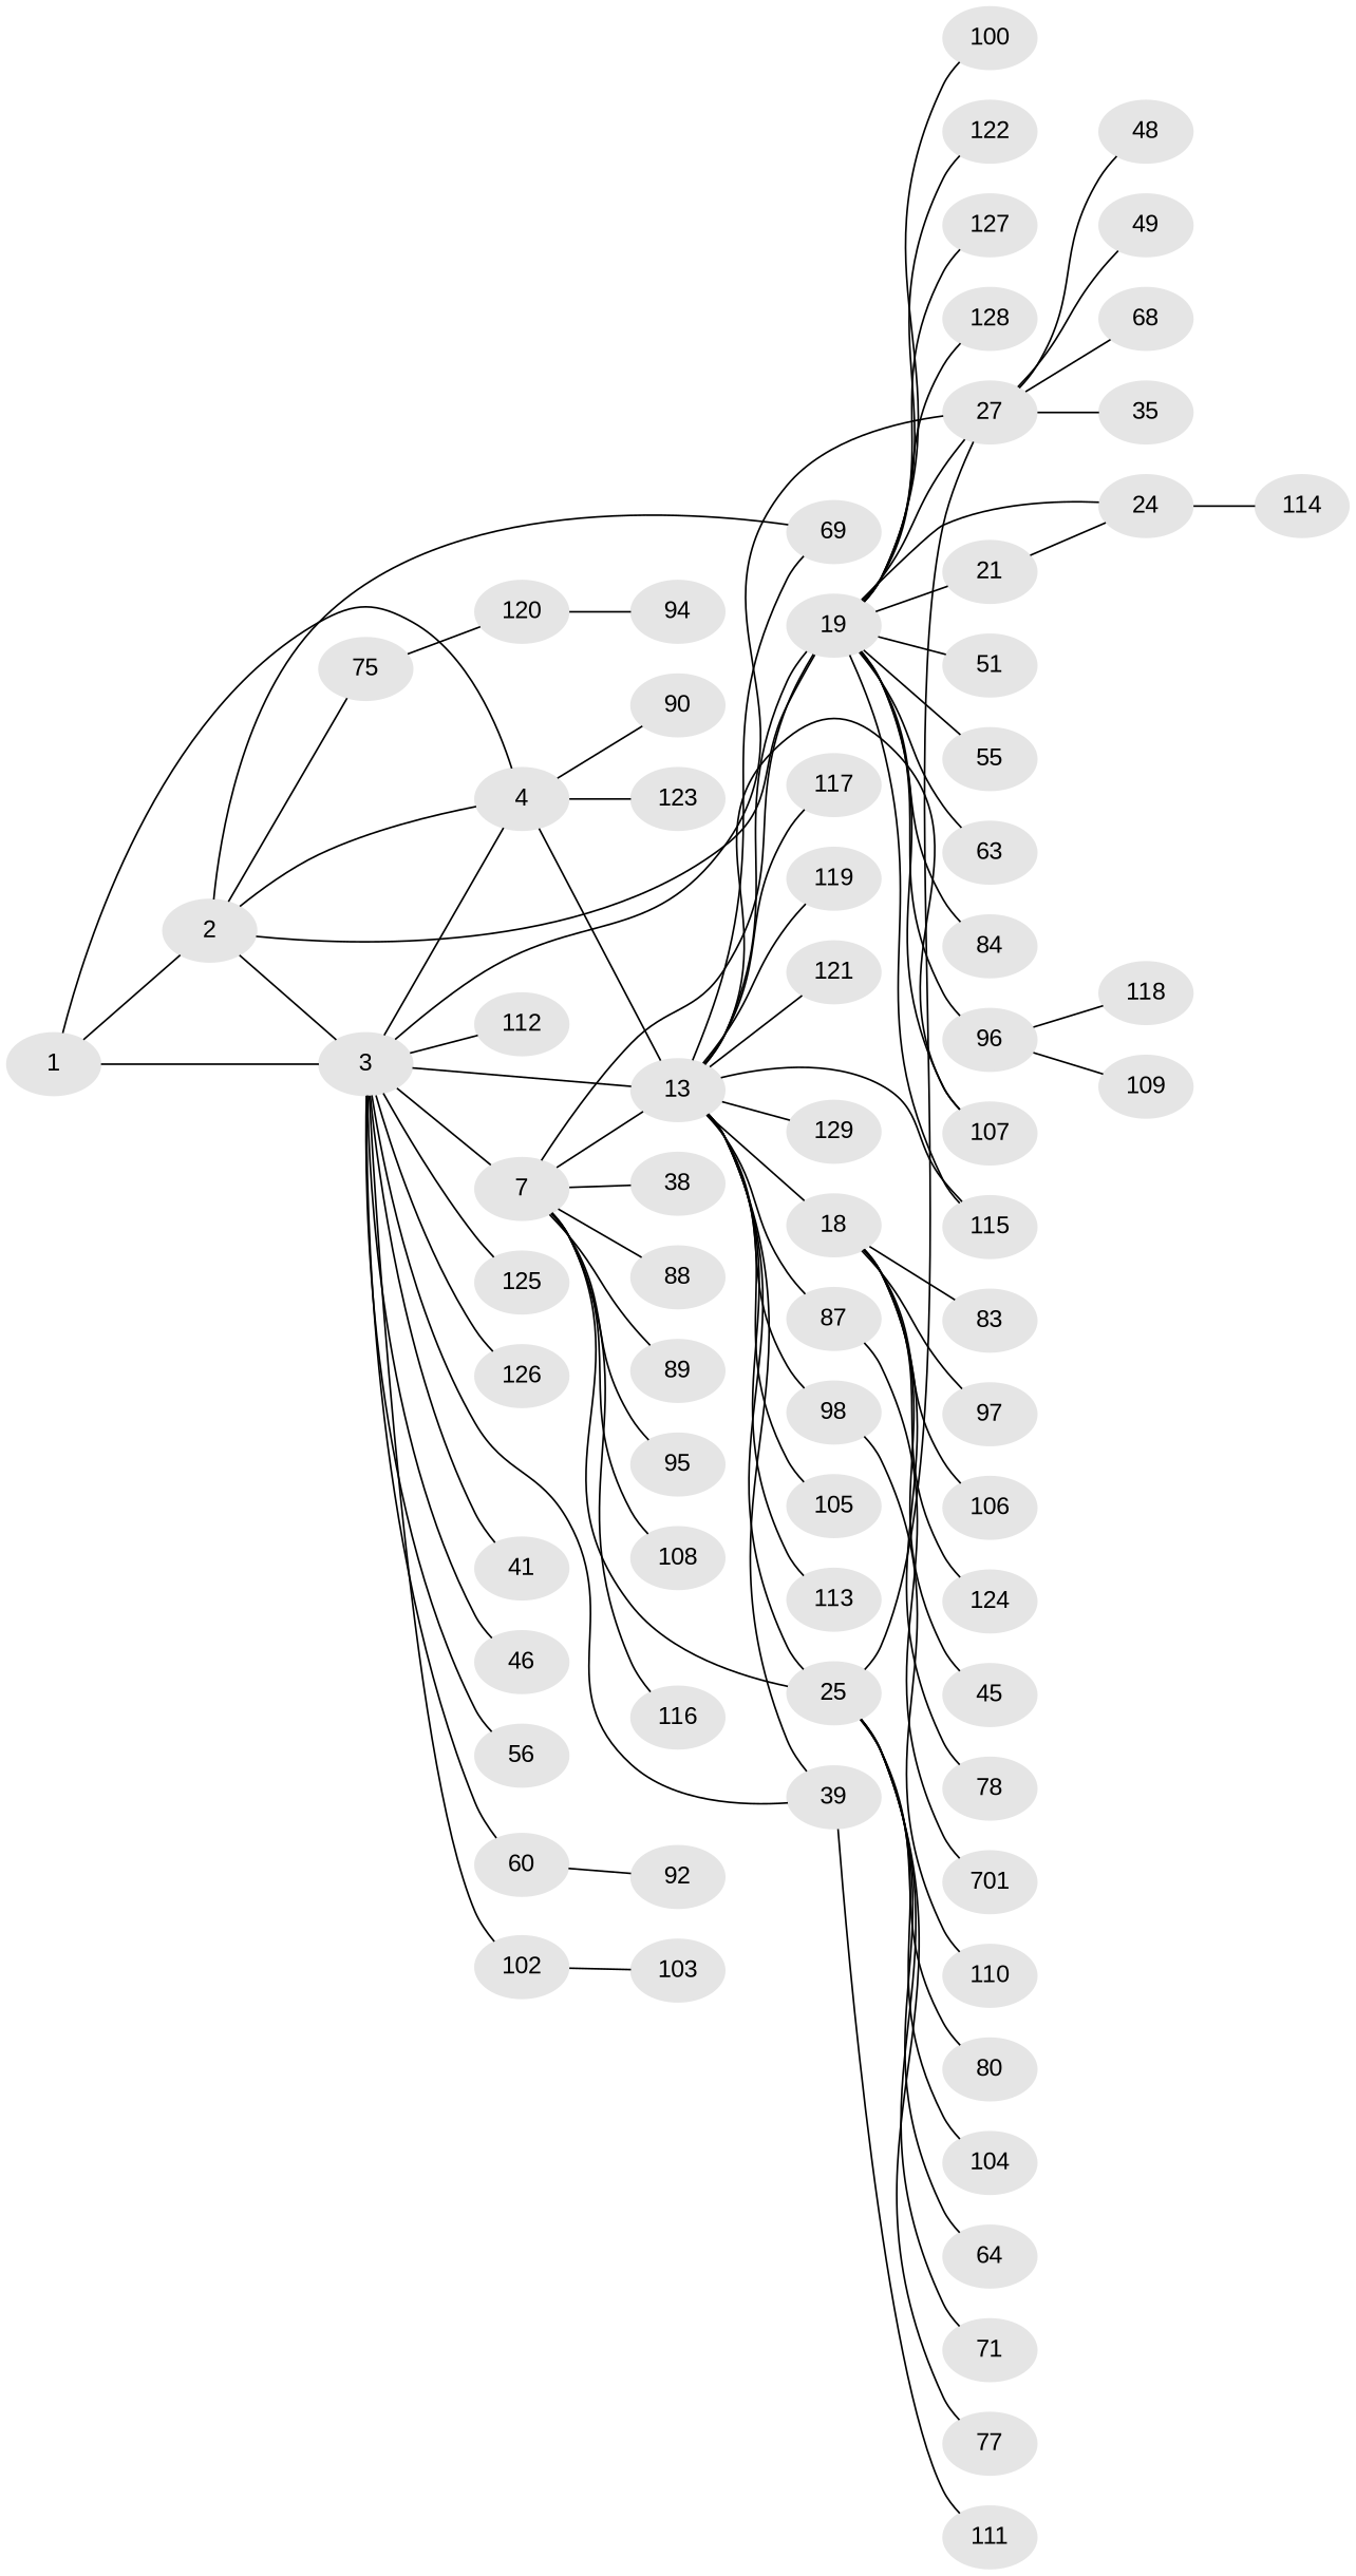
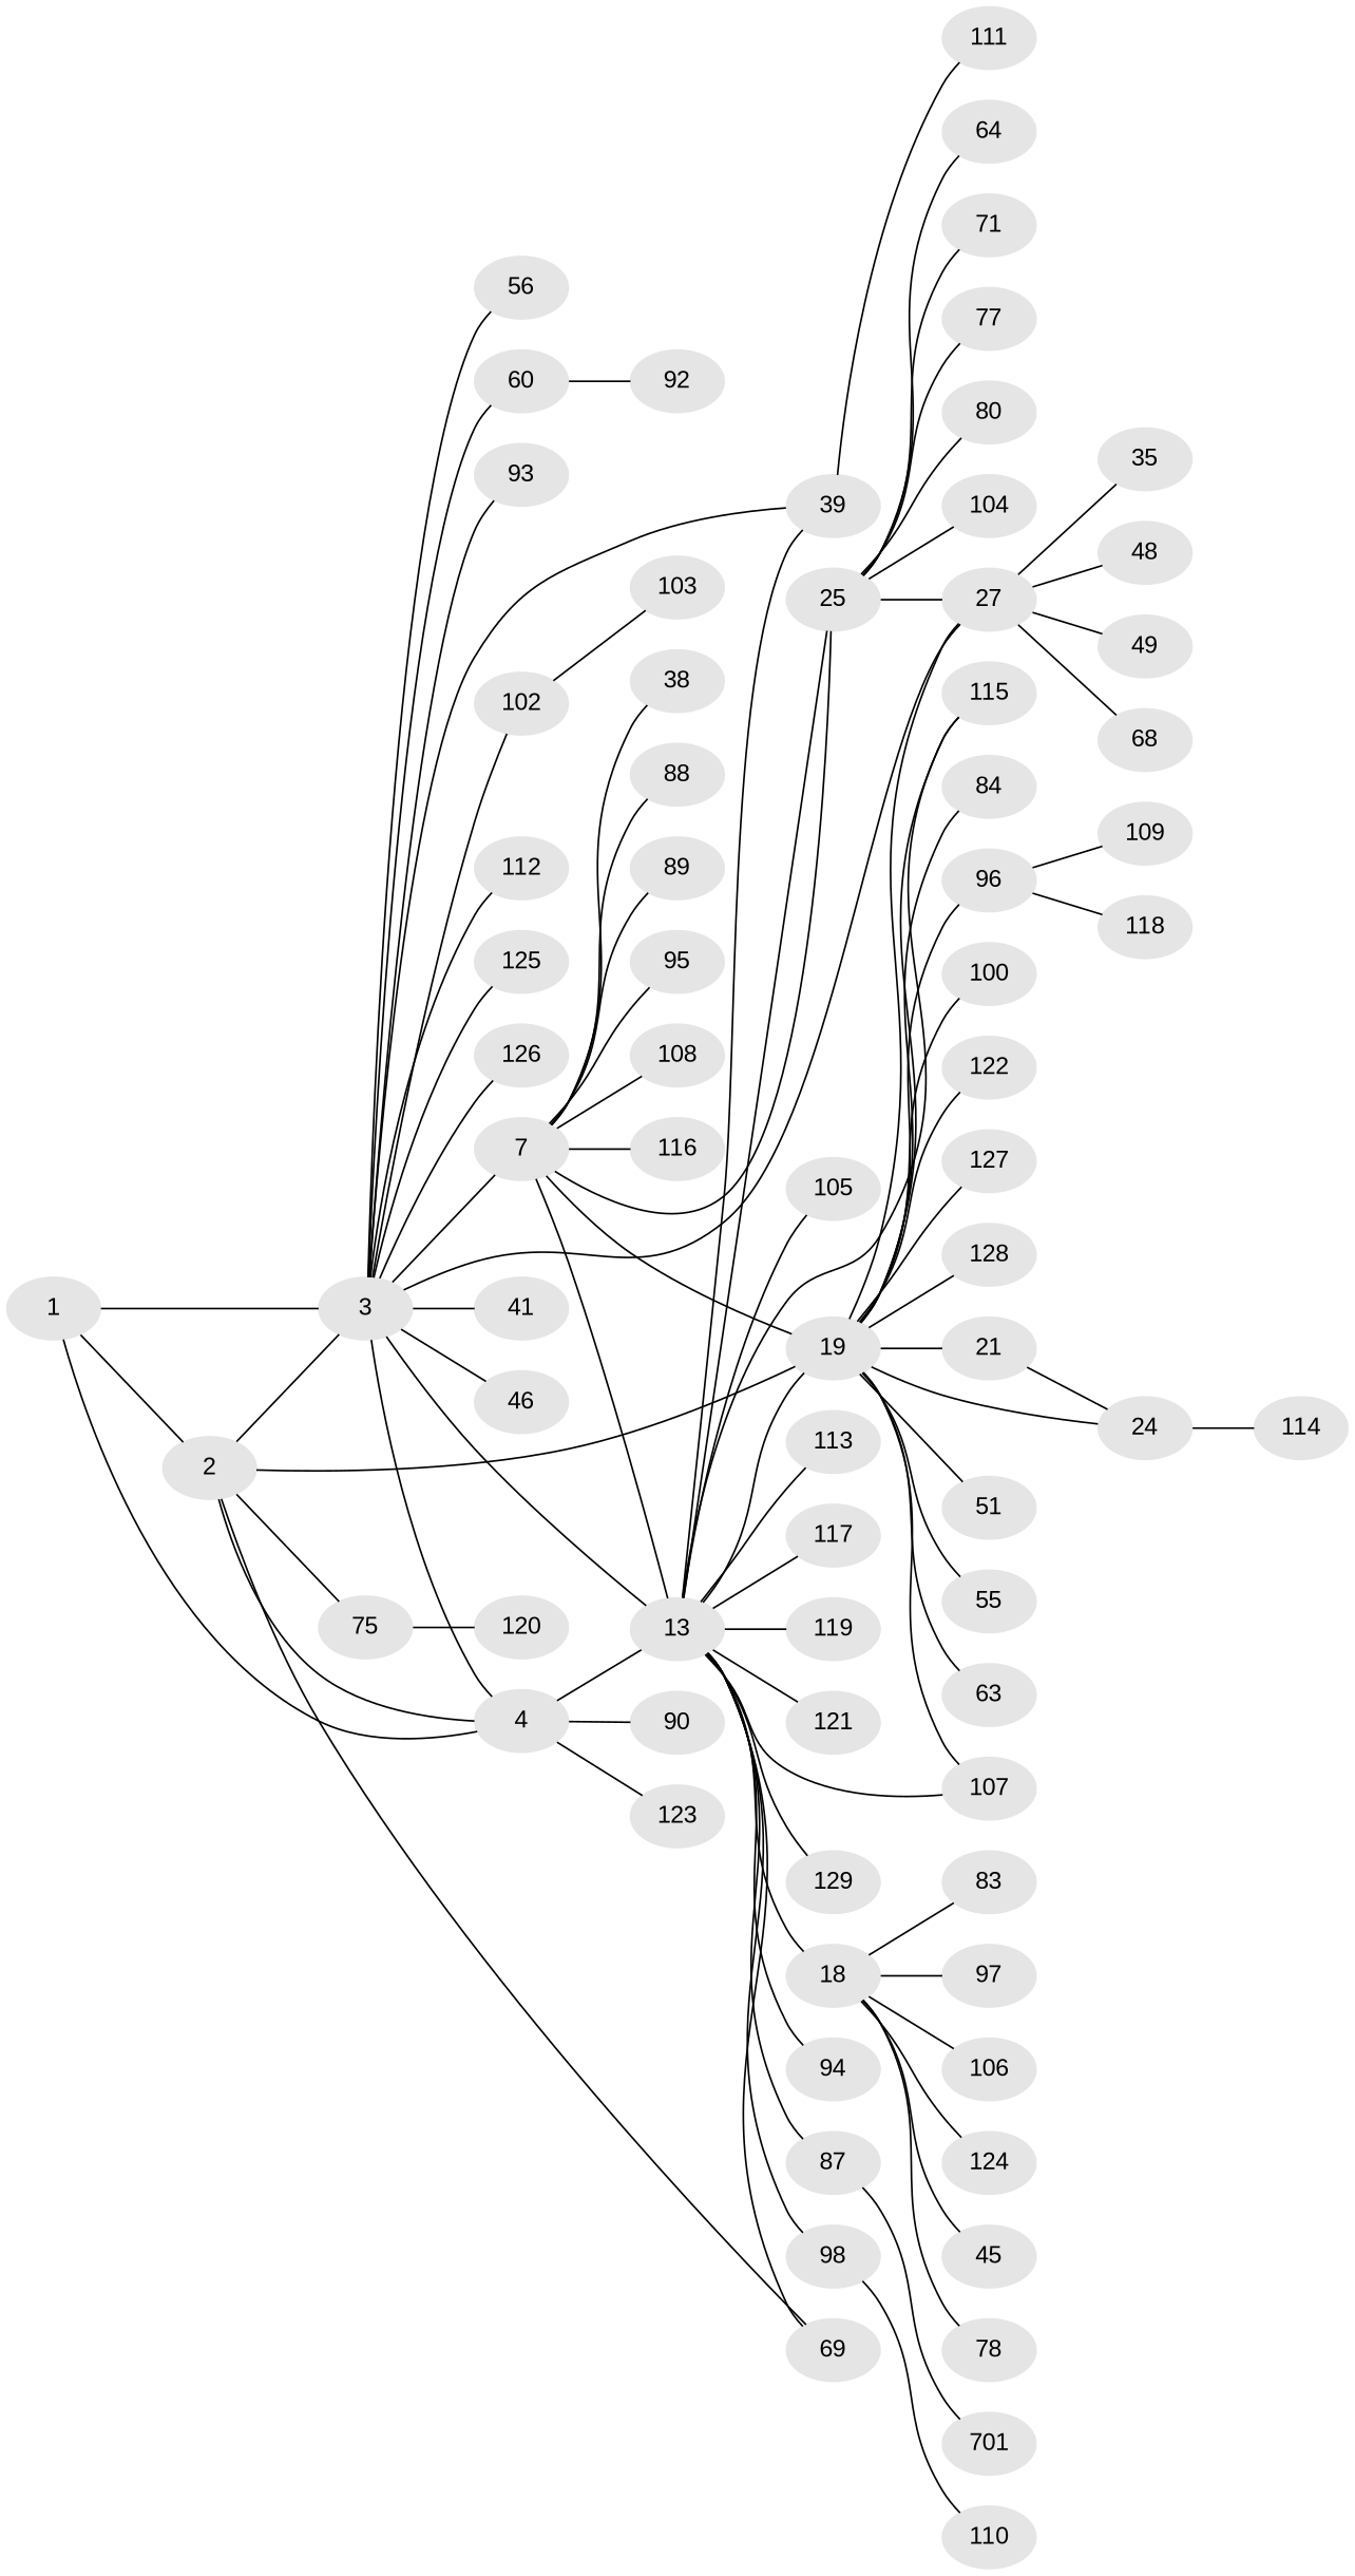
  graph {
    fontname="Liberation Sans"
    rankdir=LR
    node [color=gray90 fontname="Liberation Sans" style=filled]
    edge [fontname="Liberation Sans"]
    1
    2
    3 [super="+44+58+40+5"]
    4 [super="+52"]
    19 [super="+59+33+22+82+20+54"]
    69
    n7 [label=75]
    7 [super="+10+65+8"]
    13 [super="+15+14"]
    27 [super="+28"]
    39 [super="+73+79"]
    41
    46
    56 [super="+81"]
    60
+   93
    102
    112
    125
    126
    90
    123
    107
    115
    21 [super="+47"]
    24 [super="+57"]
    51
    55
    63
    84
    96
    100
    122
    127
    128
    120
    25 [super="+26+30"]
    38
    88
    89
    95
    108
    116
    18 [super="+42+36"]
    87
    94
    98
    105
    113
    117
    119
    121
    129
    35
    48
    49
    68
    111
    92
    103
    64
    71 [super="+75"]
    77 [super="+86"]
    80
    104
    45
    78
    83
    97
    106
    124
    n72 [label=701]
    110
    114
    109
    118
    1 -- 2
    1 -- 3 [weight=3]
    1 -- 4
    2 -- 3 [weight=3]
    2 -- 4
    2 -- 19
    2 -- 69
    2 -- n7
    3 -- 4 [weight=3]
    3 -- 7
    3 -- 13
    3 -- 27
    3 -- 39
    3 -- 41
    3 -- 46
    3 -- 56
    3 -- 60
+   3 -- 93
    3 -- 102
    3 -- 112
    3 -- 125
    3 -- 126
    4 -- 13
    4 -- 90
    4 -- 123
    19 -- 27
    19 -- 107
    19 -- 115
    19 -- 21 [weight=4]
    19 -- 24 [weight=4]
    19 -- 51
    19 -- 55
    19 -- 63
    19 -- 84
    19 -- 96
    19 -- 100
    19 -- 122
    19 -- 127
    19 -- 128
    n7 -- 120
    7 -- 19
    7 -- 13
    7 -- 25
    7 -- 38
    7 -- 88
    7 -- 89
    7 -- 95
    7 -- 108
    7 -- 116
    13 -- 19
    13 -- 69
    13 -- 39
    13 -- 107
    13 -- 115
    13 -- 25
    13 -- 18 [weight=5]
    13 -- 87
-   120 -- 94
+   13 -- 94
    13 -- 98
    13 -- 105
    13 -- 113
    13 -- 117
    13 -- 119
    13 -- 121
    13 -- 129
    27 -- 35
    27 -- 48
    27 -- 49
    27 -- 68
    39 -- 111
    60 -- 92
    102 -- 103
    21 -- 24
    24 -- 114
    96 -- 109
    96 -- 118
    25 -- 27 [weight=9]
    25 -- 64
    25 -- 71
    25 -- 77
    25 -- 80
    25 -- 104
    18 -- 45
    18 -- 78
    18 -- 83
    18 -- 97
    18 -- 106
    18 -- 124
    87 -- n72
    98 -- 110
  }
